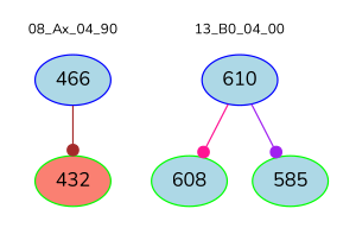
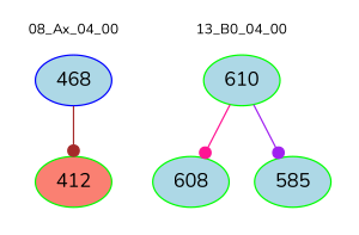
  digraph {
    fontname=Nunito
    node [color=green fillcolor=lightblue fontname=Nunito style=filled]
    edge [arrowhead=dot fontname=Nunito]
-   n1 [color=blue label=466]
-   n2 [fillcolor=salmon label=432]
+   n1 [color=blue label=468]
+   n2 [fillcolor=salmon label=412]
    n3 [label=608]
-   n4 [color=blue label=610]
+   n4 [label=610]
    n5 [label=585]
    subgraph cluster_1 {
      color=white
      fontsize=10
-     label="08_Ax_04_90"
+     label="08_Ax_04_00"
      n1
      n2
    }
    subgraph cluster_2 {
      color=white
      fontsize=10
      label="13_B0_04_00"
      n3
      n4
      n5
    }
    n1 -> n2 [color=brown]
    n4 -> n3 [color=deeppink]
    n4 -> n5 [color=purple]
  }
